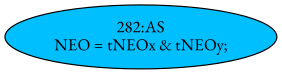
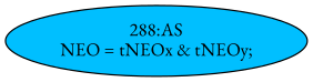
  strict digraph {
    rankdir=LR
    fontname="EB Garamond"
-   n1 [ast="<pyverilog.vparser.ast.Assign object at 0x7f9359e8d8d0>" def_var="['NEO']" fillcolor=deepskyblue label="282:AS\nNEO = tNEOx & tNEOy;" statements="[]" style=filled typ=Assign use_var="['tNEOx', 'tNEOy']" fontname="EB Garamond"]
+   n1 [ast="<pyverilog.vparser.ast.Assign object at 0x7f9359e8d8d0>" def_var="['NEO']" fillcolor=deepskyblue label="288:AS\nNEO = tNEOx & tNEOy;" statements="[]" style=filled typ=Assign use_var="['tNEOx', 'tNEOy']" fontname="EB Garamond"]
  }
